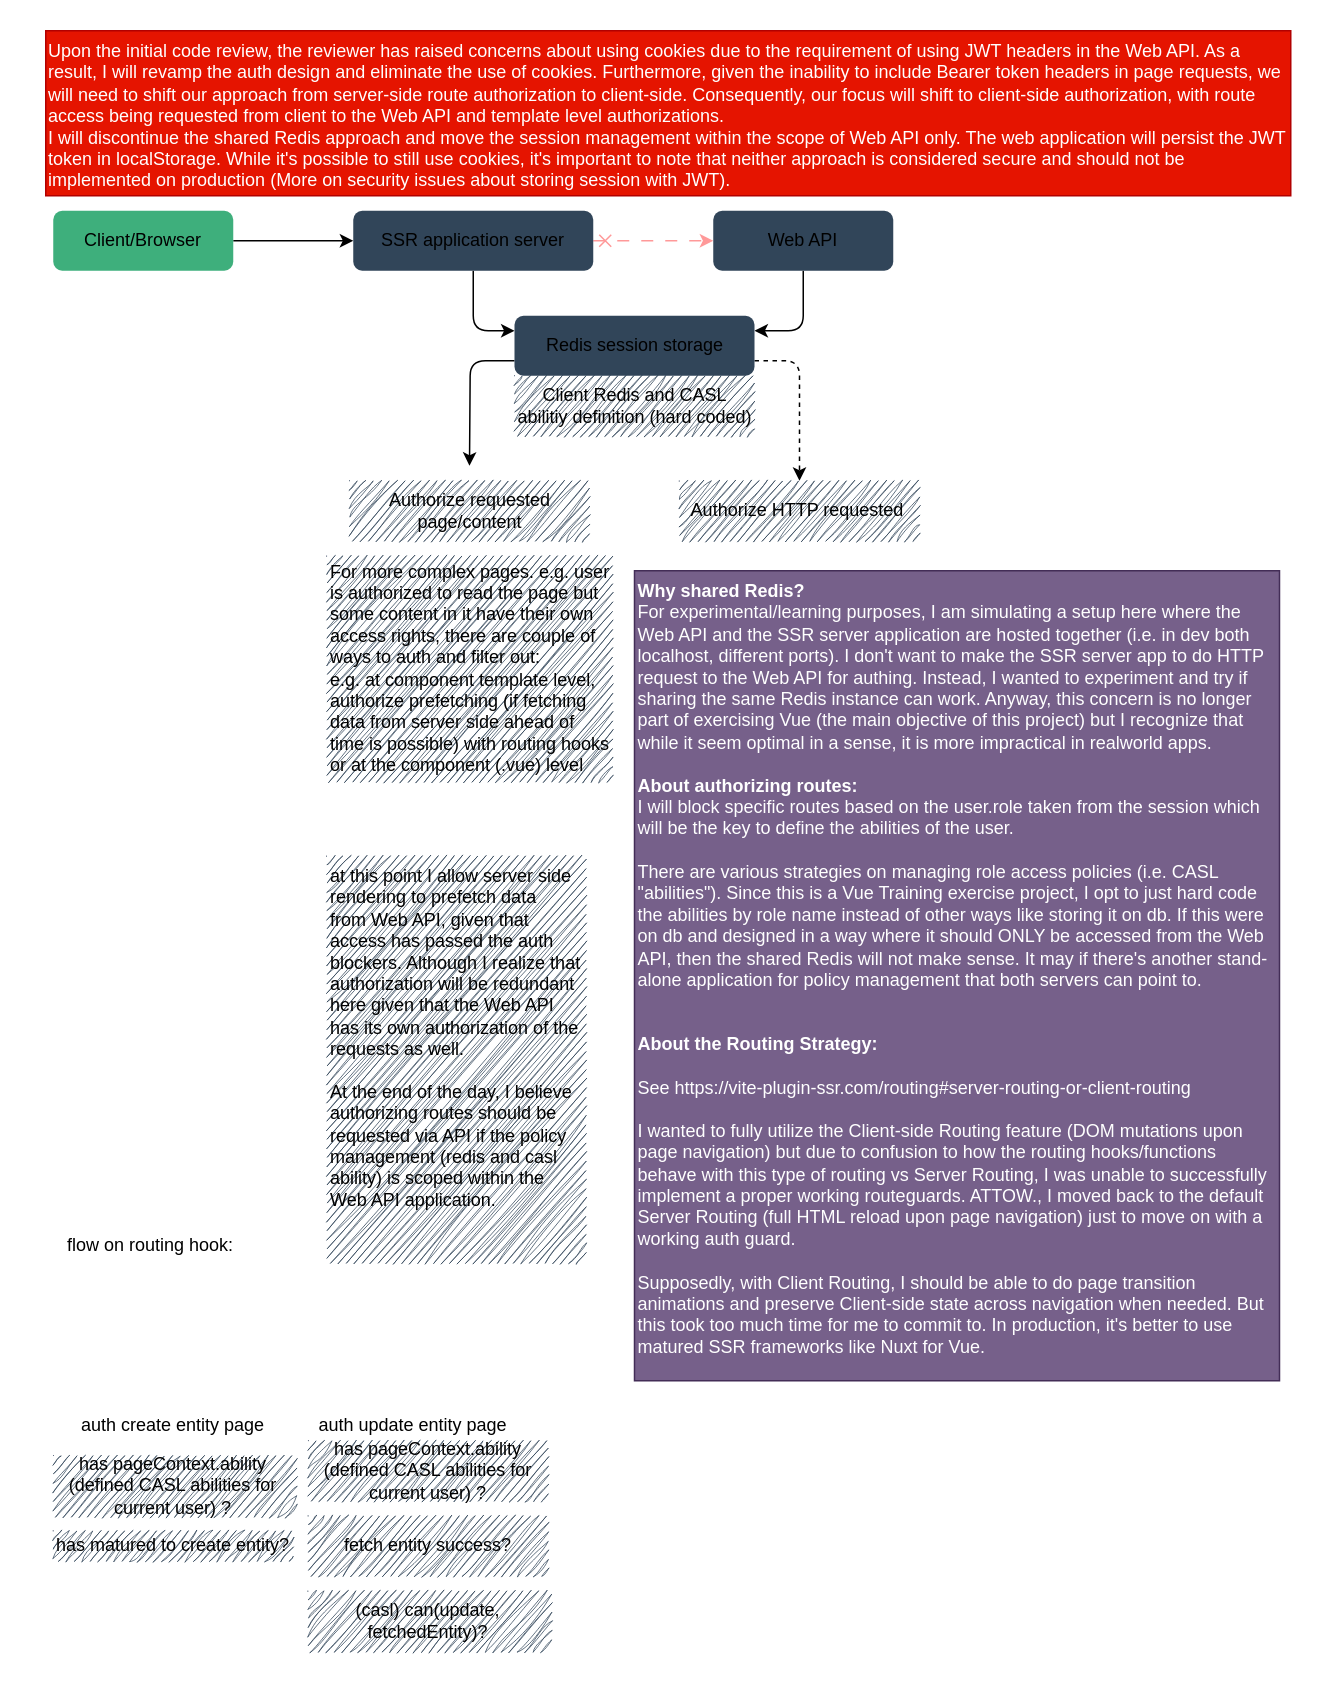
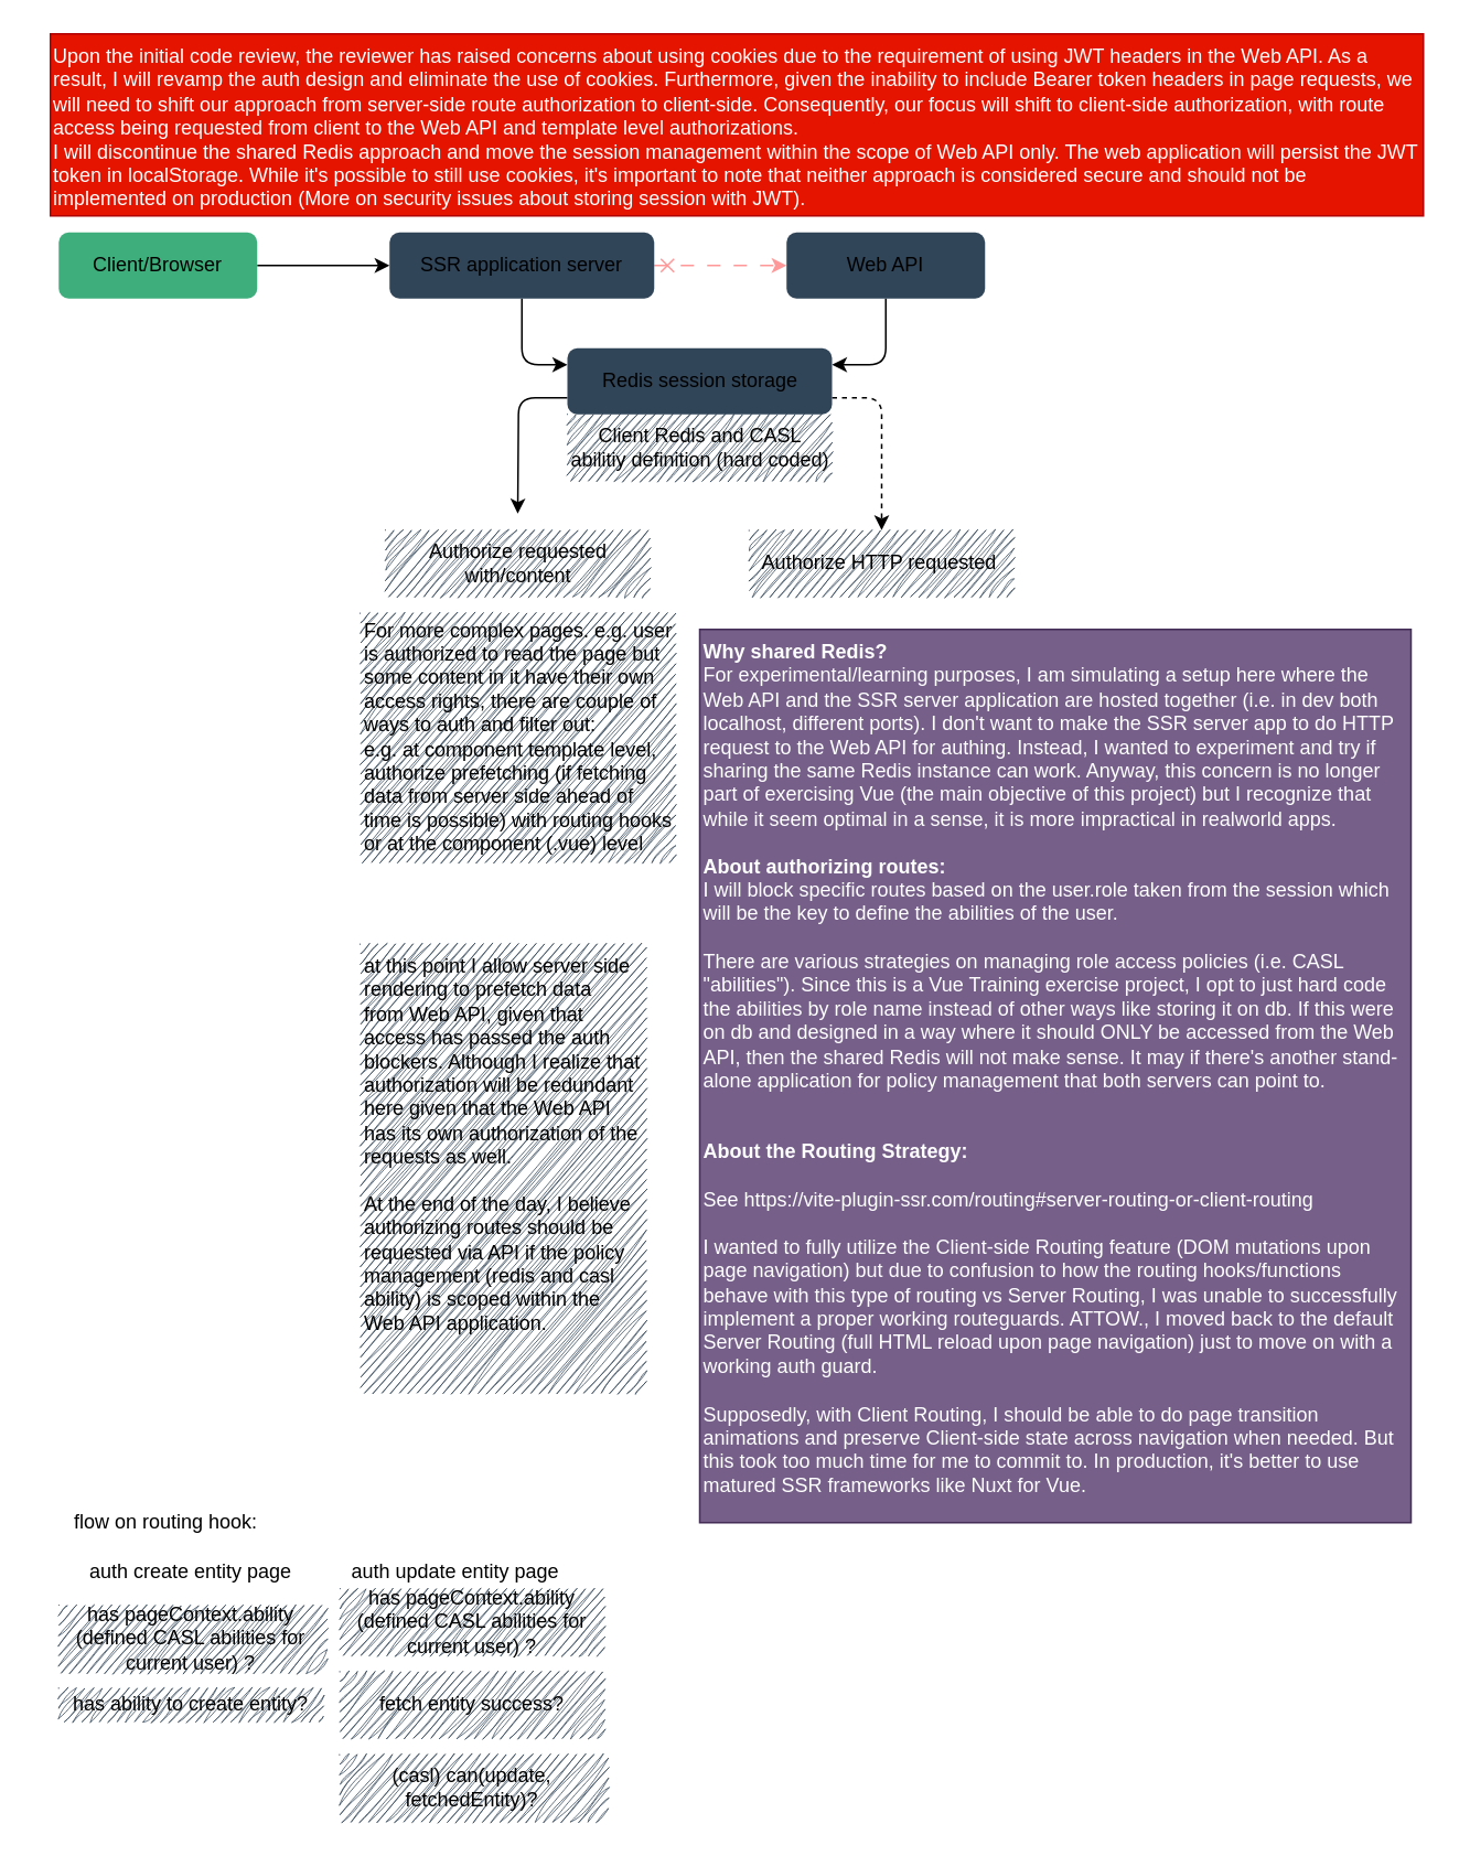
  <mxCell id="0" />
  <mxCell id="1" parent="0" />
  <mxCell id="2" style="edgeStyle=orthogonalEdgeStyle;html=1;exitX=1;exitY=0.5;exitDx=0;exitDy=0;entryX=0;entryY=0.5;entryDx=0;entryDy=0;" parent="1" source="3" target="8" edge="1"><mxGeometry relative="1" as="geometry" /></mxCell>
  <mxCell id="3" value="Client/Browser" style="rounded=1;whiteSpace=wrap;html=1;fillColor=#3EAF7C;strokeColor=none;" parent="1" vertex="1"><mxGeometry x="35" y="140" width="120" height="40" as="geometry" /></mxCell>
  <mxCell id="4" style="edgeStyle=orthogonalEdgeStyle;html=1;exitX=0.5;exitY=1;exitDx=0;exitDy=0;entryX=1;entryY=0.25;entryDx=0;entryDy=0;" parent="1" source="5" target="11" edge="1"><mxGeometry relative="1" as="geometry" /></mxCell>
  <mxCell id="5" value="Web API" style="rounded=1;whiteSpace=wrap;html=1;fillColor=#314559;strokeColor=none;" parent="1" vertex="1"><mxGeometry x="475" y="140" width="120" height="40" as="geometry" /></mxCell>
  <mxCell id="6" style="edgeStyle=orthogonalEdgeStyle;html=1;exitX=0.5;exitY=1;exitDx=0;exitDy=0;entryX=0;entryY=0.25;entryDx=0;entryDy=0;" parent="1" source="8" target="11" edge="1"><mxGeometry relative="1" as="geometry" /></mxCell>
  <mxCell id="7" style="edgeStyle=orthogonalEdgeStyle;html=1;exitX=1;exitY=0.5;exitDx=0;exitDy=0;entryX=0;entryY=0.5;entryDx=0;entryDy=0;fontColor=#A72121;strokeColor=#FF9999;dashed=1;dashPattern=8 8;startArrow=cross;startFill=0;" parent="1" source="8" target="5" edge="1"><mxGeometry relative="1" as="geometry" /></mxCell>
  <mxCell id="8" value="SSR application server" style="rounded=1;whiteSpace=wrap;html=1;fillColor=#314559;strokeColor=none;" parent="1" vertex="1"><mxGeometry x="235" y="140" width="160" height="40" as="geometry" /></mxCell>
  <mxCell id="9" style="edgeStyle=orthogonalEdgeStyle;html=1;exitX=0;exitY=0.75;exitDx=0;exitDy=0;" parent="1" source="11" edge="1"><mxGeometry relative="1" as="geometry"><mxPoint x="312.5" y="310" as="targetPoint" /></mxGeometry></mxCell>
  <mxCell id="10" style="edgeStyle=orthogonalEdgeStyle;html=1;exitX=1;exitY=0.75;exitDx=0;exitDy=0;dashed=1;" parent="1" source="11" target="15" edge="1"><mxGeometry relative="1" as="geometry" /></mxCell>
  <mxCell id="11" value="Redis session storage" style="rounded=1;whiteSpace=wrap;html=1;fillColor=#314559;strokeColor=none;" parent="1" vertex="1"><mxGeometry x="342.5" y="210" width="160" height="40" as="geometry" /></mxCell>
- <mxCell id="12" value="Authorize requested page/content" style="rounded=0;whiteSpace=wrap;html=1;fillColor=#314559;strokeColor=none;glass=0;sketch=1;curveFitting=1;jiggle=2;shadow=0;" parent="1" vertex="1"><mxGeometry x="232.5" y="320" width="160" height="40" as="geometry" /></mxCell>
+ <mxCell id="12" value="Authorize requested with/content" style="rounded=0;whiteSpace=wrap;html=1;fillColor=#314559;strokeColor=none;glass=0;sketch=1;curveFitting=1;jiggle=2;shadow=0;" parent="1" vertex="1"><mxGeometry x="232.5" y="320" width="160" height="40" as="geometry" /></mxCell>
  <mxCell id="13" value="&lt;b&gt;Why shared Redis?&lt;/b&gt;&lt;br&gt;For experimental/learning purposes, I am simulating a setup here where the Web API and the SSR server application&amp;nbsp;are hosted together (i.e. in dev both localhost, different ports). I don't want to make the SSR server app to do HTTP request to the Web API for authing. Instead, I wanted to experiment and try if sharing the same Redis instance can work. Anyway, this concern is no longer part of exercising Vue (the main objective of this project) but I recognize that while it seem optimal in a sense, it is more impractical in realworld apps.&lt;br&gt;&lt;br&gt;&lt;b&gt;About authorizing routes:&lt;/b&gt;&lt;br&gt;I will block specific routes based on the user.role taken from the session which will be the key to define the abilities of the user.&lt;br&gt;&lt;br&gt;There are various strategies on managing role access policies (i.e. CASL &quot;abilities&quot;). Since this is a Vue Training exercise project, I opt to just hard code the abilities by role name instead of other ways like storing it on db. If this were on db and designed in a way where it should ONLY be accessed from the Web API, then the shared Redis will not make sense. It may if there's another stand-alone application for policy management that both servers can point to.&lt;br&gt;&lt;br&gt;&lt;br&gt;&lt;b&gt;About the Routing Strategy:&lt;/b&gt;&lt;br&gt;&lt;br&gt;See&amp;nbsp;https://vite-plugin-ssr.com/routing#server-routing-or-client-routing&lt;br&gt;&lt;br&gt;I wanted to fully utilize the Client-side Routing feature (DOM mutations upon page navigation) but due to confusion to how the routing hooks/functions behave with this type of routing vs Server Routing, I was unable to successfully implement a proper working routeguards. ATTOW., I moved back to the default Server Routing (full HTML reload upon page navigation) just to move on with a working auth guard.&lt;br&gt;&lt;br&gt;Supposedly, with Client Routing, I should be able to do page transition animations and preserve Client-side state across navigation when needed. But this took too much time for me to commit to. In production, it's better to use matured SSR frameworks like Nuxt for Vue." style="rounded=0;whiteSpace=wrap;html=1;glass=0;shadow=0;align=left;verticalAlign=top;fillColor=#76608a;fontColor=#ffffff;strokeColor=#432D57;" parent="1" vertex="1"><mxGeometry x="422.5" y="380" width="430" height="540" as="geometry" /></mxCell>
  <mxCell id="14" value="&lt;div style=&quot;&quot;&gt;&lt;span style=&quot;background-color: initial;&quot;&gt;For more complex pages. e.g. user is authorized to read the page but some content in it have their own access rights, there are couple of ways to auth and filter out:&lt;/span&gt;&lt;/div&gt;e.g. at component template level, authorize prefetching (if fetching data from server side ahead of time is possible) with routing hooks or at the component (.vue)&amp;nbsp;level" style="rounded=0;whiteSpace=wrap;html=1;fillColor=#314559;strokeColor=none;glass=0;sketch=1;curveFitting=1;jiggle=2;shadow=0;align=left;" parent="1" vertex="1"><mxGeometry x="217.5" y="370" width="190" height="150" as="geometry" /></mxCell>
  <mxCell id="15" value="Authorize HTTP requested&amp;nbsp;" style="rounded=0;whiteSpace=wrap;html=1;fillColor=#314559;strokeColor=none;glass=0;sketch=1;curveFitting=1;jiggle=2;shadow=0;" parent="1" vertex="1"><mxGeometry x="452.5" y="320" width="160" height="40" as="geometry" /></mxCell>
  <mxCell id="16" value="Client Redis and CASL abilitiy definition (hard coded)" style="rounded=0;whiteSpace=wrap;html=1;fillColor=#314559;strokeColor=none;glass=0;sketch=1;curveFitting=1;jiggle=2;shadow=0;" parent="1" vertex="1"><mxGeometry x="342.5" y="250" width="160" height="40" as="geometry" /></mxCell>
  <mxCell id="17" value="browser automatically sends stored &lt;b&gt;cookie&lt;/b&gt;" style="text;html=1;strokeColor=none;fillColor=none;align=center;verticalAlign=middle;whiteSpace=wrap;rounded=0;shadow=0;glass=0;sketch=1;fontColor=#FFFFFF;labelBackgroundColor=default;" parent="1" vertex="1"><mxGeometry x="150" y="170" width="85" height="90" as="geometry" /></mxCell>
  <mxCell id="18" style="edgeStyle=orthogonalEdgeStyle;html=1;exitX=0.5;exitY=0;exitDx=0;exitDy=0;strokeColor=#ffffff;fontSize=10;fontColor=#FFFFFF;startArrow=classic;startFill=1;endArrow=none;endFill=0;" parent="1" source="19" edge="1"><mxGeometry relative="1" as="geometry"><mxPoint x="302.667" y="530" as="targetPoint" /></mxGeometry></mxCell>
  <mxCell id="19" value="at this point I allow server side rendering to prefetch data&amp;nbsp; from Web API, given that access has passed the auth blockers. Although I realize that authorization will be redundant here given that the Web API has its own authorization of the requests as well.&amp;nbsp;&lt;br&gt;&lt;br&gt;At the end of the day, I believe authorizing routes should be requested via API if the policy management (redis and casl ability) is scoped within the Web API application." style="rounded=0;whiteSpace=wrap;html=1;fillColor=#314559;strokeColor=none;glass=0;sketch=1;curveFitting=1;jiggle=2;shadow=0;align=left;verticalAlign=top;" parent="1" vertex="1"><mxGeometry x="217.5" y="570" width="170" height="270" as="geometry" /></mxCell>
  <mxCell id="20" value="&lt;div&gt;Upon the initial code review, the reviewer has raised concerns about using cookies due to the requirement of using JWT headers in the Web API. As a result, I will revamp the auth design and eliminate the use of cookies. Furthermore, given the inability to include Bearer token headers in page requests, we will need to shift our approach from server-side route authorization to client-side. Consequently, our focus will shift to client-side authorization, with route access being requested from client to the Web API and template level authorizations.&lt;/div&gt;&lt;div&gt;I will discontinue the shared Redis approach and move the session management within the scope of Web API only. The web application will persist the JWT token in localStorage. While it's possible to still use cookies, it's important to note that neither approach is considered secure and should not be implemented on production (More on security issues about storing session with JWT).&lt;/div&gt;" style="rounded=0;whiteSpace=wrap;html=1;fillColor=#e51400;strokeColor=#B20000;fontColor=#ffffff;align=left;verticalAlign=top;" parent="1" vertex="1"><mxGeometry x="30" y="20" width="830" height="110" as="geometry" /></mxCell>
  <mxCell id="21" value="auth create entity page" style="rounded=1;whiteSpace=wrap;html=1;fillColor=none;strokeColor=none;" vertex="1" parent="1"><mxGeometry x="35" y="940" width="160" height="20" as="geometry" /></mxCell>
  <mxCell id="22" value="has pageContext.ability (defined CASL abilities for current user) ?" style="rounded=0;whiteSpace=wrap;html=1;fillColor=#314559;strokeColor=none;glass=0;sketch=1;curveFitting=1;jiggle=2;shadow=0;" vertex="1" parent="1"><mxGeometry x="35" y="970" width="160" height="40" as="geometry" /></mxCell>
- <mxCell id="23" value="has matured to create entity?" style="rounded=0;whiteSpace=wrap;html=1;fillColor=#314559;strokeColor=none;glass=0;sketch=1;curveFitting=1;jiggle=2;shadow=0;" vertex="1" parent="1"><mxGeometry x="35" y="1020" width="160" height="20" as="geometry" /></mxCell>
+ <mxCell id="23" value="has ability to create entity?" style="rounded=0;whiteSpace=wrap;html=1;fillColor=#314559;strokeColor=none;glass=0;sketch=1;curveFitting=1;jiggle=2;shadow=0;" vertex="1" parent="1"><mxGeometry x="35" y="1020" width="160" height="20" as="geometry" /></mxCell>
  <mxCell id="24" value="auth update entity page" style="rounded=1;whiteSpace=wrap;html=1;fillColor=none;strokeColor=none;" vertex="1" parent="1"><mxGeometry x="195" y="940" width="160" height="20" as="geometry" /></mxCell>
  <mxCell id="25" value="has pageContext.ability (defined CASL abilities for current user) ?" style="rounded=0;whiteSpace=wrap;html=1;fillColor=#314559;strokeColor=none;glass=0;sketch=1;curveFitting=1;jiggle=2;shadow=0;" vertex="1" parent="1"><mxGeometry x="205" y="960" width="160" height="40" as="geometry" /></mxCell>
  <mxCell id="26" value="fetch entity success?" style="rounded=0;whiteSpace=wrap;html=1;fillColor=#314559;strokeColor=none;glass=0;sketch=1;curveFitting=1;jiggle=2;shadow=0;" vertex="1" parent="1"><mxGeometry x="205" y="1010" width="160" height="40" as="geometry" /></mxCell>
  <mxCell id="27" value="(casl) can(update, fetchedEntity)?" style="rounded=0;whiteSpace=wrap;html=1;fillColor=#314559;strokeColor=none;glass=0;sketch=1;curveFitting=1;jiggle=2;shadow=0;" vertex="1" parent="1"><mxGeometry x="205" y="1060" width="160" height="40" as="geometry" /></mxCell>
- <mxCell id="28" value="flow on routing hook:" style="rounded=1;whiteSpace=wrap;html=1;fillColor=none;strokeColor=none;" vertex="1" parent="1"><mxGeometry x="20" y="820" width="160" height="20" as="geometry" /></mxCell>
+ <mxCell id="28" value="flow on routing hook:" style="rounded=1;whiteSpace=wrap;html=1;fillColor=none;strokeColor=none;" vertex="1" parent="1"><mxGeometry y="910" width="160" height="20" as="geometry" x="20" /></mxCell>
